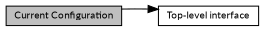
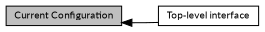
  digraph {
    rankdir=LR
    fontname=Lato
    node [color=black fontname=Lato fontsize=10 shape=box style=filled]
    n1 [fillcolor=grey75 fontcolor=black height=0.2 label="Current Configuration" width=0.4]
    n2 [fillcolor=white height=0.2 label="Top-level interface" width=0.4]
-   n2 -> n1 [dir=back fontname=Lato fontsize=10 labelfontname=Helvetica labelfontsize=10 shape=plaintext style=solid]
+   n1 -> n2 [dir=back fontname=Lato fontsize=10 labelfontname=Helvetica labelfontsize=10 shape=plaintext style=solid]
  }
